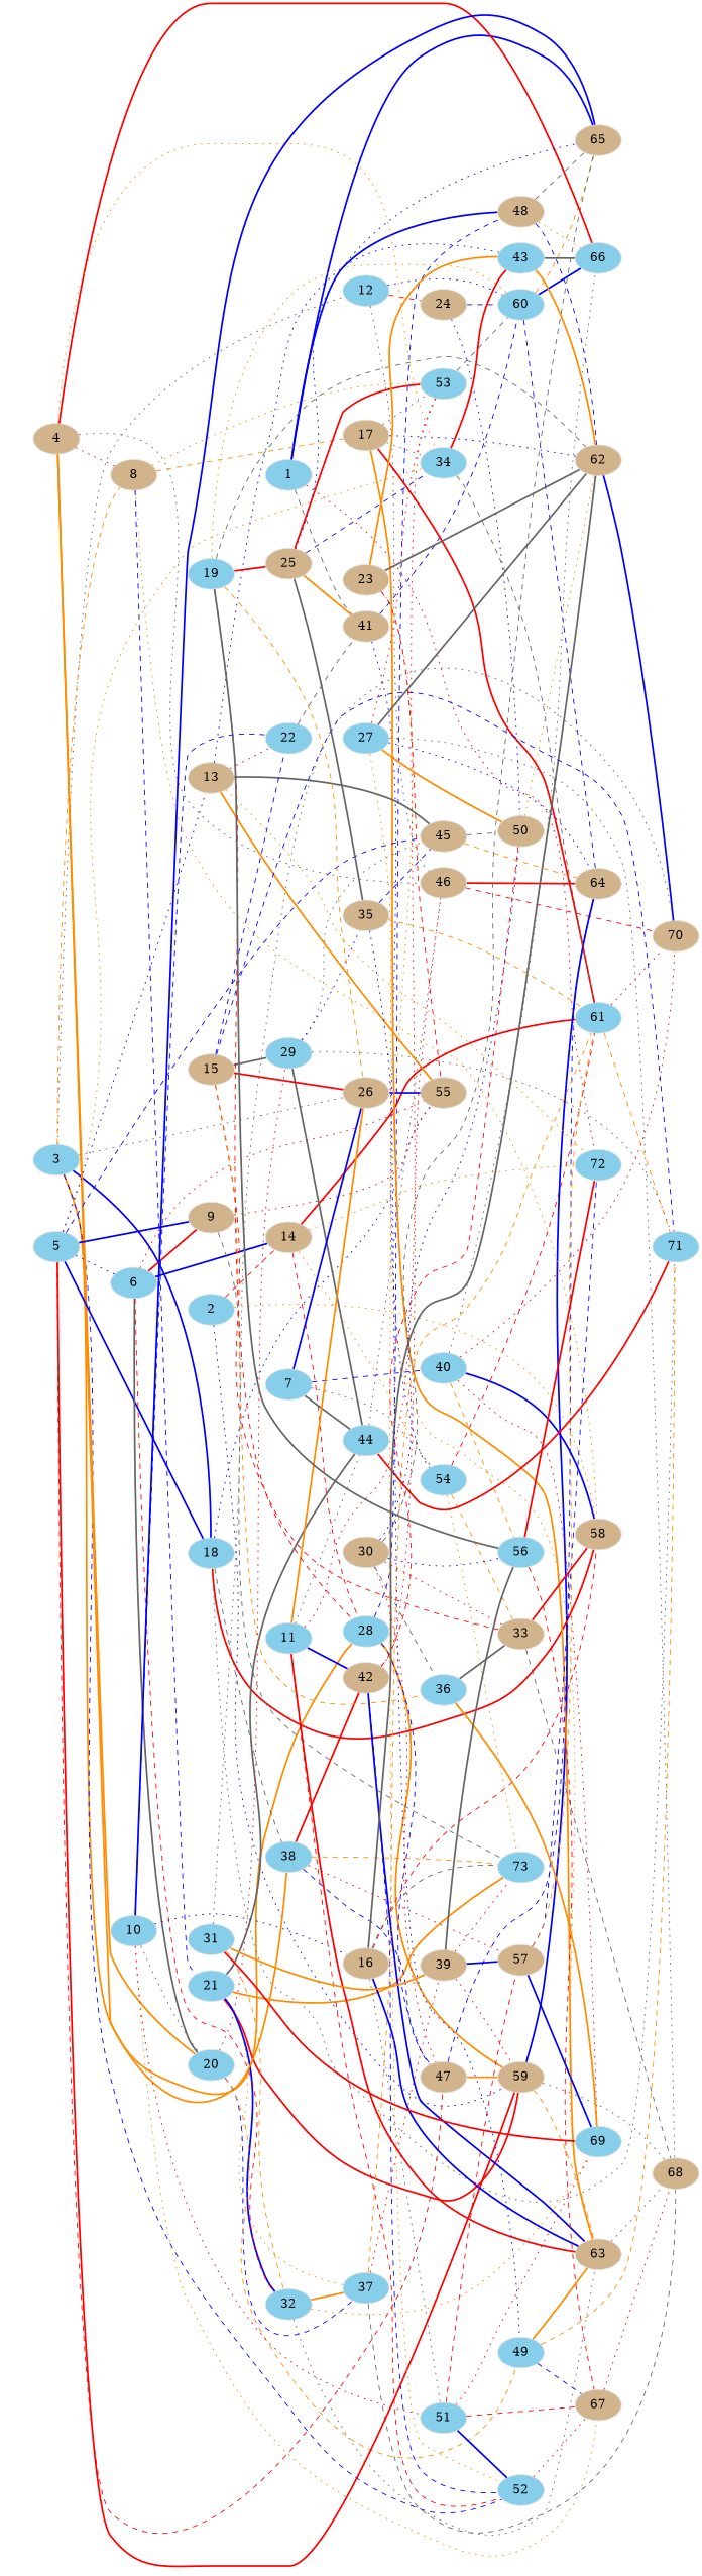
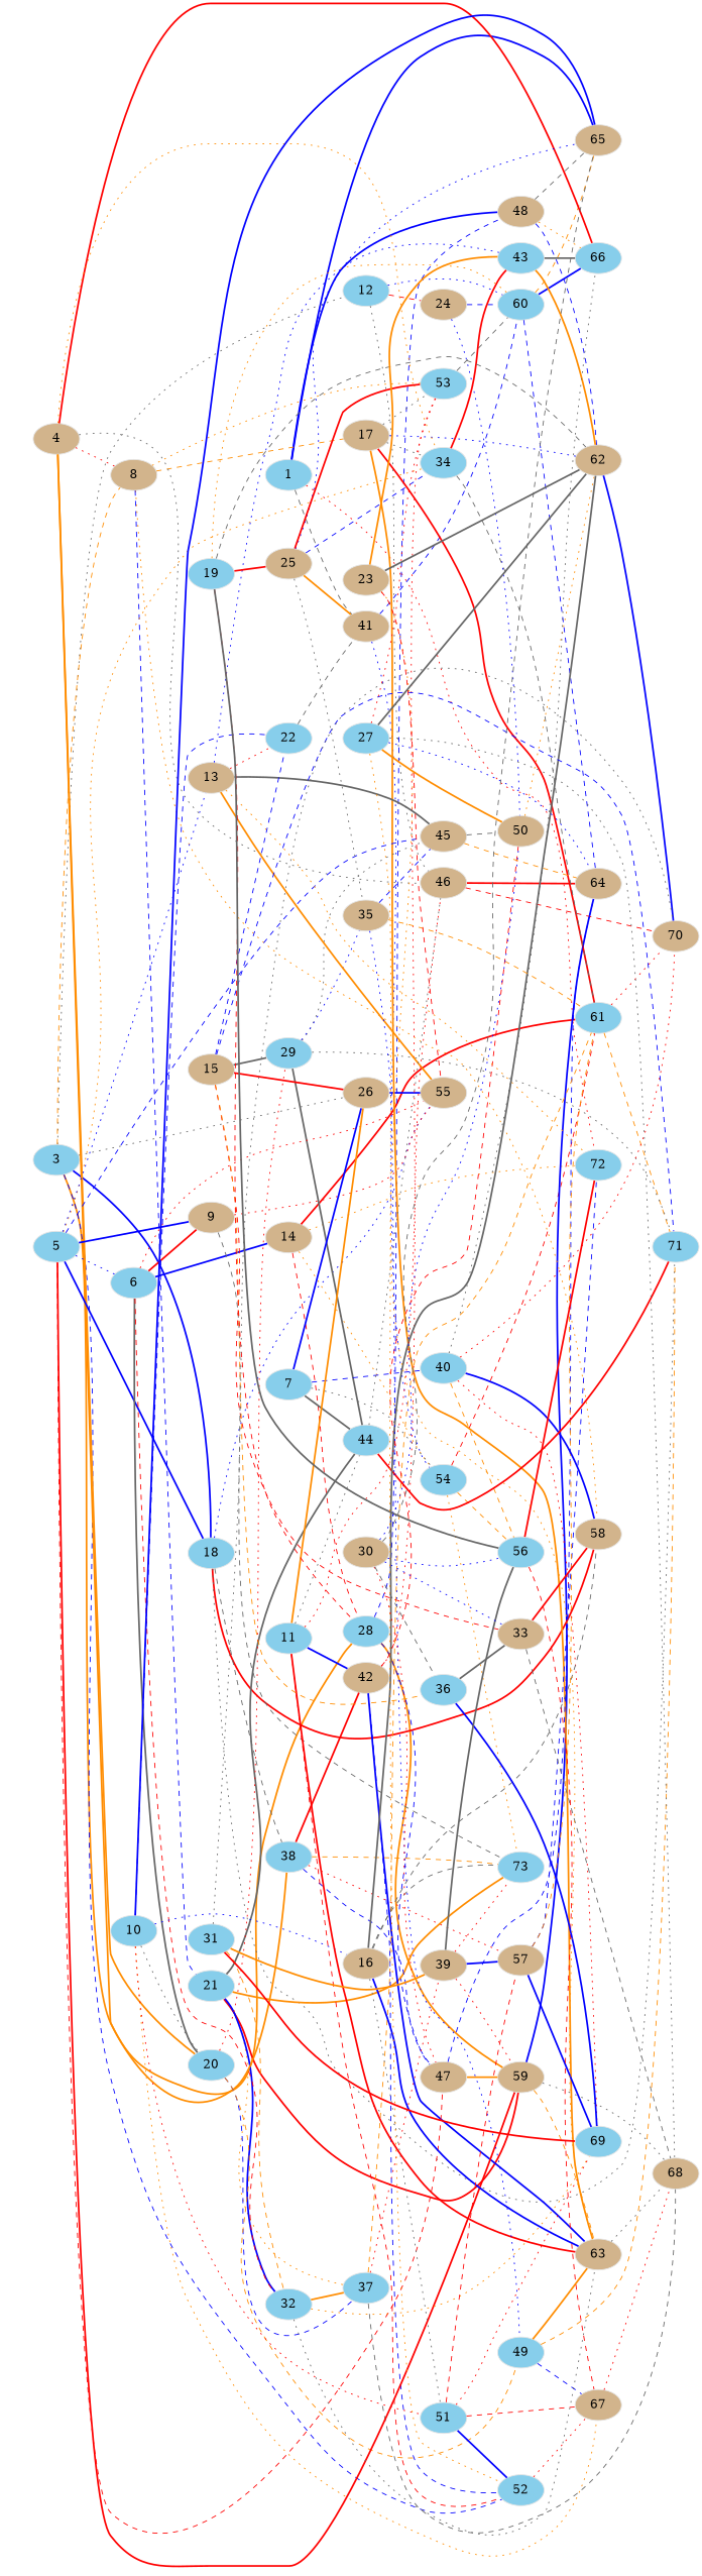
  graph {
    rankdir=LR
    node [color=gray90 fillcolor=skyblue style=filled]
    edge [color=blue style=dotted weight=1.0]
    41 [fillcolor=tan]
    1
    48 [fillcolor=tan]
    65 [fillcolor=tan]
    72
    54
    60
    66
    62 [fillcolor=tan]
    14 [fillcolor=tan]
-   2
    58 [fillcolor=tan]
    59 [fillcolor=tan]
    46 [fillcolor=tan]
    12
    24 [fillcolor=tan]
    28
    61
    63 [fillcolor=tan]
    64 [fillcolor=tan]
    68 [fillcolor=tan]
    3
    8 [fillcolor=tan]
    18
    26 [fillcolor=tan]
    52
    17 [fillcolor=tan]
    21
    53
    38
    55 [fillcolor=tan]
    71
    47 [fillcolor=tan]
    67 [fillcolor=tan]
    4 [fillcolor=tan]
    20
    34
    29
    37
    49
    43
    73
    42 [fillcolor=tan]
    57 [fillcolor=tan]
    70 [fillcolor=tan]
    5
    6
    9 [fillcolor=tan]
    13 [fillcolor=tan]
    45 [fillcolor=tan]
    32
    22
    50 [fillcolor=tan]
    69
    7
    40
    44
    56
    10
    16 [fillcolor=tan]
    51
    11
    15 [fillcolor=tan]
    33 [fillcolor=tan]
    36
    35 [fillcolor=tan]
    19
    25 [fillcolor=tan]
    39 [fillcolor=tan]
    23 [fillcolor=tan]
    27
    30 [fillcolor=tan]
    31
    41 -- 54
    41 -- 60 [style=dashed]
    1 -- 41 [color=gray40 style=dashed]
    1 -- 48 [style=bold]
    1 -- 65 [style=bold]
    1 -- 72 [color=red]
    48 -- 65 [color=gray40 style=dashed]
    48 -- 66 [color=darkorange]
    48 -- 62 [style=dashed weight=2.0]
    54 -- 61 [color=red style=dashed]
    54 -- 73 [color=darkorange]
-   54 -- 33 [color=darkorange style=dashed]
+   54 -- 56 [color=darkorange style=dashed]
    60 -- 65 [color=darkorange style=dashed]
    60 -- 66 [style=bold]
    60 -- 64 [style=dashed]
    62 -- 70 [style=bold]
    14 -- 72 [color=darkorange]
    14 -- 54 [color=darkorange]
    14 -- 28 [color=red style=dashed]
    14 -- 61 [color=red style=bold]
-   2 -- 14 [color=red style=dashed]
-   2 -- 58 [color=darkorange]
-   2 -- 59
    59 -- 63 [color=darkorange style=dashed]
    59 -- 64 [style=bold]
    59 -- 68 [color=gray40]
    46 -- 64 [color=red style=bold]
    46 -- 70 [color=red style=dashed]
    12 -- 60
    12 -- 46 [color=gray40]
    12 -- 24 [color=red style=dashed weight=2.0]
    24 -- 60 [style=dashed]
    24 -- 50
    28 -- 48 [style=dashed]
    28 -- 59 [color=darkorange style=bold]
    28 -- 47 [style=dashed]
    61 -- 71 [color=darkorange style=dashed]
    61 -- 70 [color=red]
    63 -- 68 [color=gray40]
    3 -- 12 [color=gray40]
    3 -- 28 [color=darkorange style=bold]
    3 -- 8 [color=darkorange style=dashed]
    3 -- 18 [style=bold]
    3 -- 26 [color=gray40]
    3 -- 52 [style=dashed]
    8 -- 58 [color=darkorange]
    8 -- 17 [color=darkorange style=dashed]
    8 -- 21 [style=dashed]
    8 -- 53 [color=darkorange]
    18 -- 58 [color=red style=bold]
    18 -- 38 [color=gray40 style=dashed]
    18 -- 55
    18 -- 71 [color=gray40]
    26 -- 55 [style=bold]
    52 -- 67 [color=red]
    17 -- 62
    17 -- 61 [color=red style=bold]
    17 -- 63 [color=darkorange style=bold]
    17 -- 53 [color=gray40]
    17 -- 34 [color=gray40]
    21 -- 59 [color=red style=bold]
    21 -- 37 [color=darkorange]
    21 -- 73 [color=darkorange style=bold]
    21 -- 32 [style=bold]
    21 -- 44 [color=gray40 style=bold]
    53 -- 60 [color=gray40 style=dashed]
    38 -- 47 [style=dashed]
    38 -- 73 [color=darkorange style=dashed]
    38 -- 42 [color=red style=bold]
    38 -- 57 [color=red]
    47 -- 59 [color=darkorange style=bold]
    47 -- 64 [style=dashed]
    67 -- 68 [color=red]
    4 -- 66 [color=red style=bold]
    4 -- 46 [color=gray40]
    4 -- 8 [color=red]
    4 -- 38 [color=darkorange style=bold]
    4 -- 20 [color=darkorange style=bold]
    4 -- 34 [color=darkorange]
    20 -- 29 [color=red]
    20 -- 37 [style=dashed]
    20 -- 49 [color=darkorange style=dashed]
    34 -- 61 [color=gray40 style=dashed]
    34 -- 43 [color=red style=bold]
    29 -- 71 [color=gray40]
    29 -- 45 [color=gray40]
    29 -- 44 [color=gray40 style=bold]
    29 -- 35
    37 -- 61 [color=darkorange style=dashed]
    37 -- 68 [color=gray40 style=dashed]
    37 -- 39 [color=red]
    49 -- 63 [color=darkorange style=bold weight=2.0]
    49 -- 71 [color=darkorange style=dashed]
    49 -- 67 [style=dashed]
    43 -- 66 [color=gray40 style=bold weight=2.0]
    43 -- 62 [color=darkorange style=bold]
    42 -- 63 [style=bold]
    42 -- 52 [style=dashed]
    42 -- 53 [color=red]
    42 -- 50 [color=red style=dashed]
    57 -- 72 [style=dashed]
    57 -- 61 [color=darkorange style=dashed]
    57 -- 69 [style=bold]
    5 -- 59 [color=red style=bold]
    5 -- 18 [style=bold]
    5 -- 47 [color=red style=dashed]
    5 -- 34 [color=darkorange]
    5 -- 6
    5 -- 9 [style=bold]
    5 -- 13
    5 -- 45 [style=dashed]
    6 -- 14 [style=bold]
    6 -- 55 [color=red]
    6 -- 20 [color=gray40 style=bold]
    6 -- 9 [color=red style=bold]
    6 -- 32 [color=red style=dashed]
    9 -- 55 [color=red]
    9 -- 73 [color=gray40 style=dashed]
    13 -- 72 [color=darkorange]
    13 -- 55 [color=darkorange style=bold]
    13 -- 43
    13 -- 45 [color=gray40 style=bold]
    13 -- 22 [color=red]
    45 -- 64 [color=darkorange style=dashed]
    45 -- 50 [color=gray40 style=dashed]
    32 -- 63 [color=gray40]
    32 -- 37 [color=darkorange style=bold]
    32 -- 69 [color=darkorange]
    22 -- 41 [color=gray40 style=dashed]
    50 -- 62 [color=darkorange]
    7 -- 54 [color=gray40]
    7 -- 26 [style=bold]
    7 -- 40 [style=dashed]
    7 -- 44 [color=gray40 style=bold]
    40 -- 66 [color=gray40]
    40 -- 58 [style=bold]
    40 -- 70 [color=red]
    40 -- 69 [color=red]
    40 -- 56 [color=darkorange style=dashed]
    44 -- 46 [color=gray40]
    44 -- 71 [color=red style=bold]
    56 -- 72 [color=red style=bold]
    56 -- 67 [color=red style=dashed]
    10 -- 65 [style=bold]
    10 -- 67 [color=darkorange]
    10 -- 20 [color=gray40]
    10 -- 22 [style=dashed]
    10 -- 16
    10 -- 51 [color=red]
    16 -- 62 [color=gray40 style=bold]
-   16 -- 58 [color=red style=dashed]
+   16 -- 58 [color=gray40 style=dashed]
    16 -- 63 [style=bold]
    16 -- 73 [color=gray40 style=dashed]
    16 -- 51 [color=gray40]
    51 -- 52 [style=bold]
    51 -- 67 [color=red style=dashed]
    51 -- 57 [color=red style=dashed]
    51 -- 69 [color=red]
    11 -- 46 [color=red]
    11 -- 63 [color=red style=bold]
    11 -- 26 [color=darkorange style=bold]
    11 -- 52 [color=red style=dashed]
    11 -- 42 [style=bold]
    11 -- 44 [color=gray40]
    15 -- 26 [color=red style=bold]
    15 -- 71 [style=dashed]
    15 -- 29 [color=gray40 style=bold]
    15 -- 22 [style=dashed]
    15 -- 33 [color=red style=dashed]
    15 -- 36 [color=darkorange style=dashed]
    33 -- 58 [color=red style=bold]
    33 -- 68 [color=gray40 style=dashed]
-   36 -- 69 [color=darkorange style=bold]
+   36 -- 69 [style=bold]
    36 -- 33 [color=gray40 style=bold]
    35 -- 61 [color=darkorange style=dashed weight=2.0]
    35 -- 49
    35 -- 45 [style=dashed]
    19 -- 60 [color=darkorange]
    19 -- 62 [color=gray40 style=dashed]
    19 -- 28 [color=red style=dashed]
-   19 -- 26 [color=darkorange style=dashed]
    19 -- 56 [color=gray40 style=bold]
    19 -- 25 [color=red style=bold]
    25 -- 41 [color=darkorange style=bold]
    25 -- 65
    25 -- 53 [color=red style=bold]
    25 -- 34 [style=dashed]
-   25 -- 35 [color=gray40 style=bold]
+   25 -- 35 [color=gray40]
    39 -- 59 [color=red]
    39 -- 73 [color=red]
    39 -- 57 [style=bold]
    39 -- 56 [color=gray40 style=bold]
    23 -- 62 [color=gray40 style=bold]
    23 -- 63 [color=darkorange]
    23 -- 55 [color=red style=dashed]
    23 -- 43 [color=darkorange style=bold]
    27 -- 62 [color=gray40 style=bold]
    27 -- 64
    27 -- 68 [color=gray40]
    27 -- 52 [color=darkorange]
    27 -- 53 [color=red]
    27 -- 50 [color=darkorange style=bold]
    30 -- 65 [color=gray40 style=dashed]
    30 -- 47 [color=red]
    30 -- 50
    30 -- 56
-   30 -- 33 [color=red]
+   30 -- 33
    30 -- 36 [color=gray40 style=dashed]
    31 -- 70 [color=gray40]
    31 -- 32 [color=darkorange style=dashed]
    31 -- 69 [color=red style=bold]
    31 -- 39 [color=darkorange style=bold]
  }
